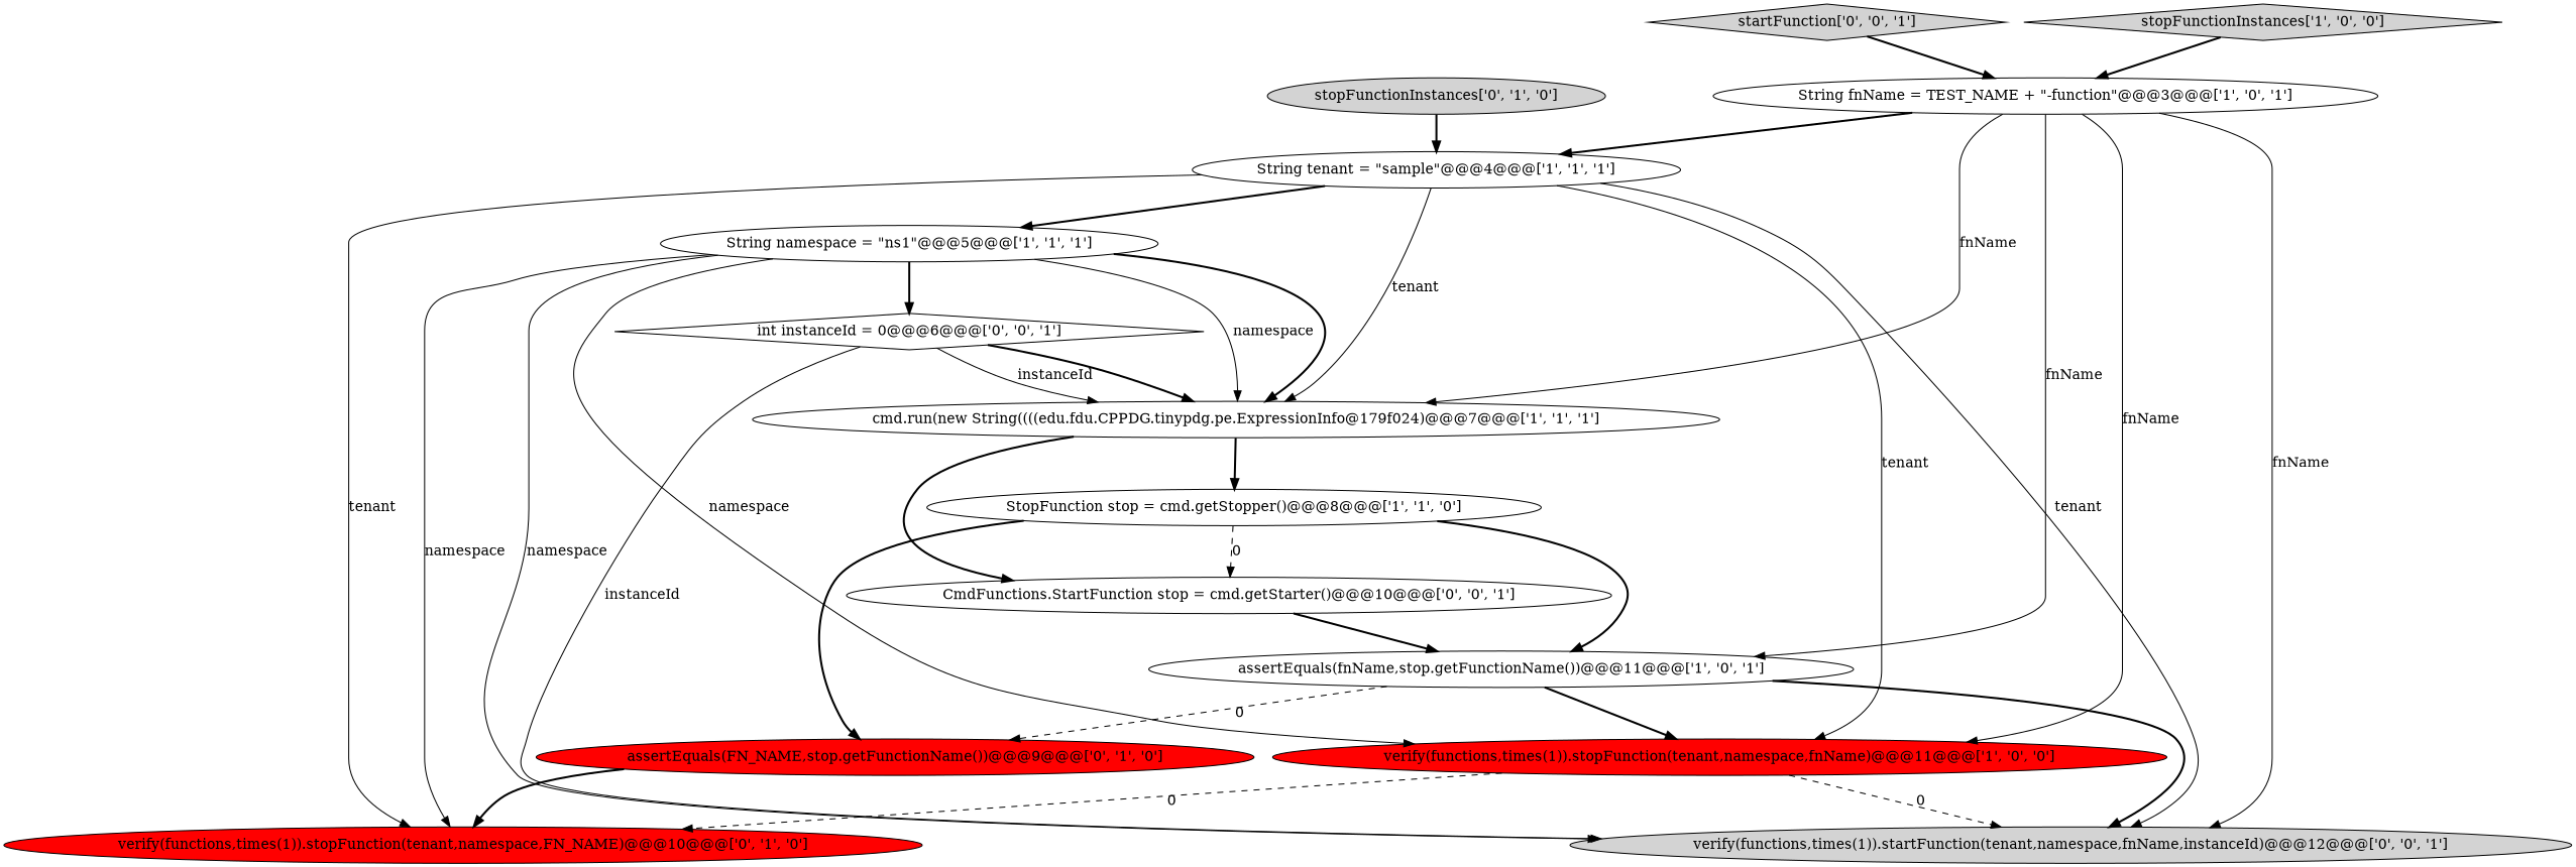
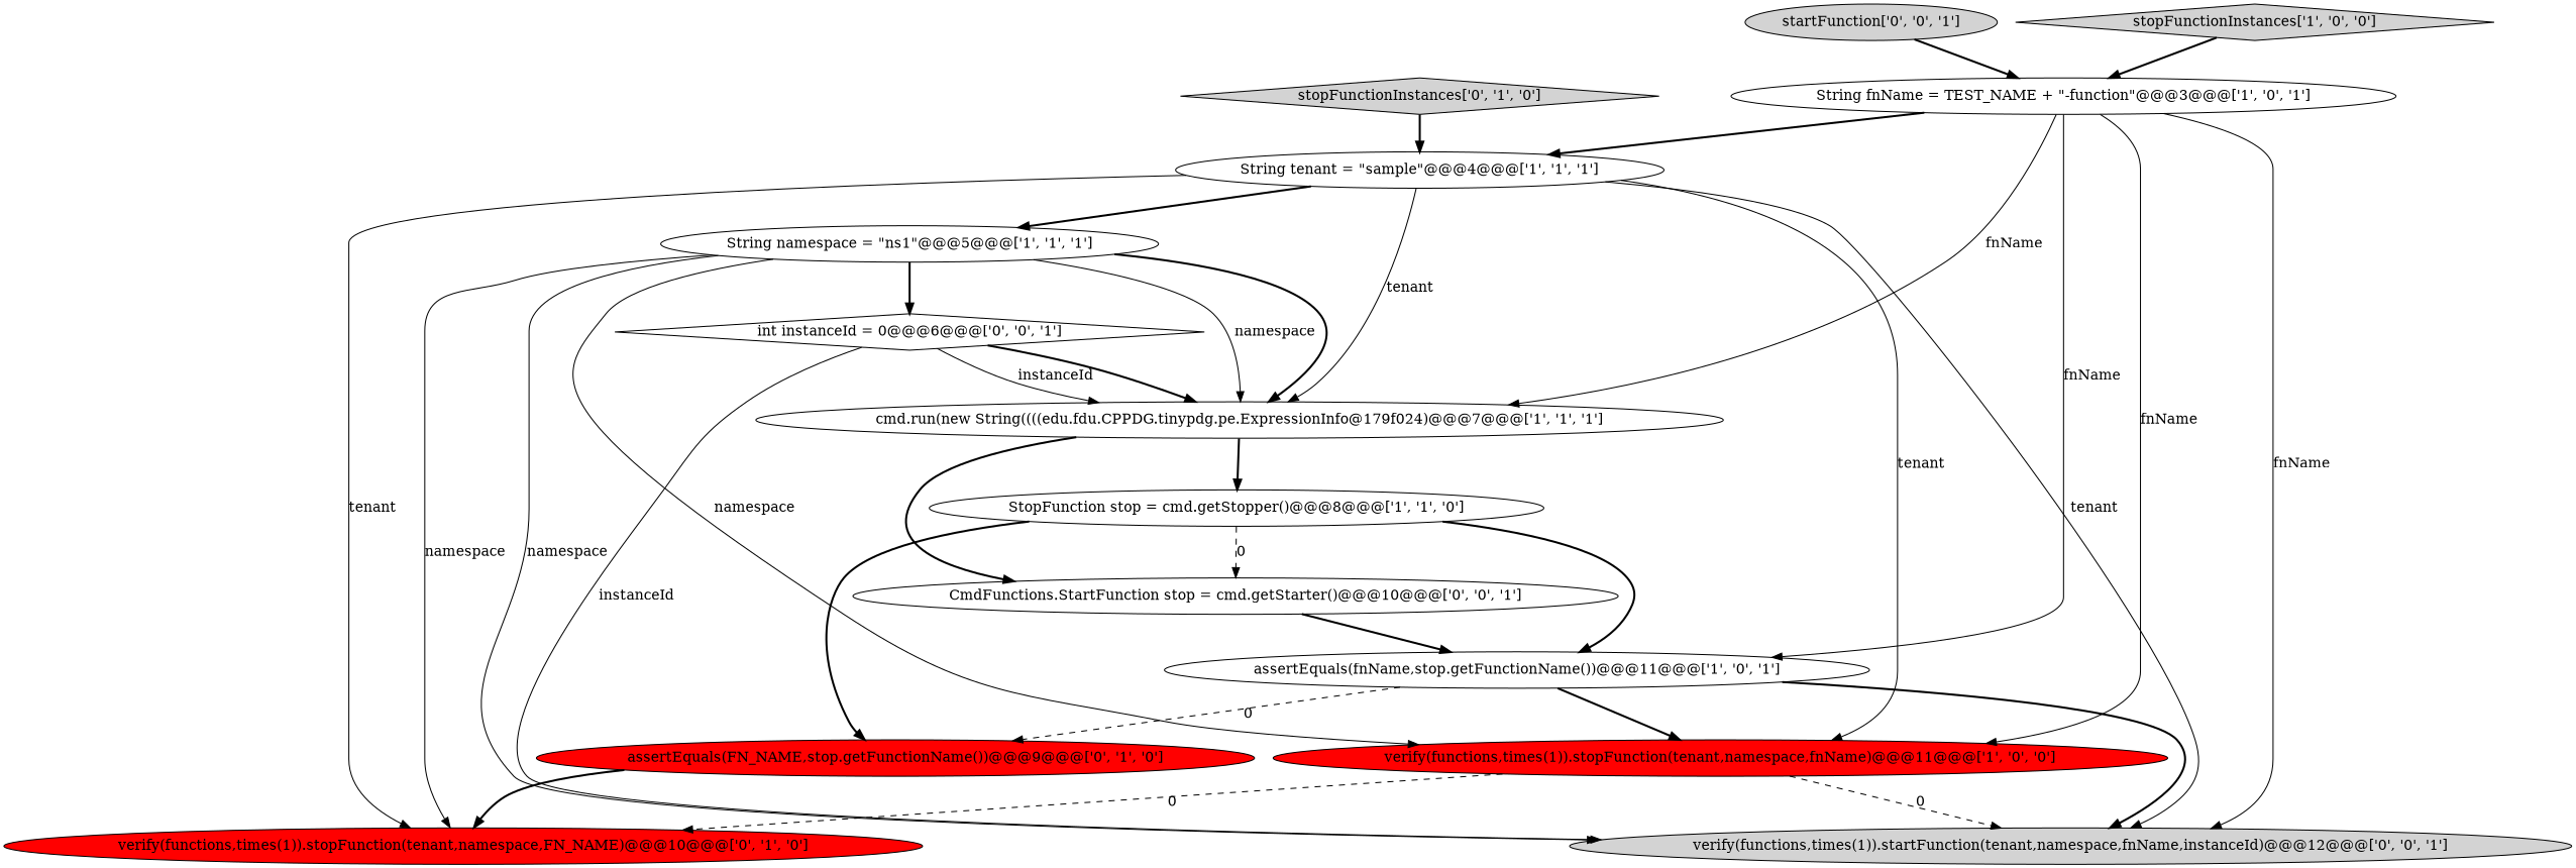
  digraph {
    node [fillcolor=white shape=ellipse style=filled]
    edge [style=bold]
    n1 [fillcolor=red label="verify(functions,times(1)).stopFunction(tenant,namespace,fnName)@@@11@@@['1', '0', '0']"]
    n2 [fillcolor=lightgray label="verify(functions,times(1)).startFunction(tenant,namespace,fnName,instanceId)@@@12@@@['0', '0', '1']"]
    n3 [fillcolor=red label="verify(functions,times(1)).stopFunction(tenant,namespace,FN_NAME)@@@10@@@['0', '1', '0']"]
    n4 [label="String tenant = \"sample\"@@@4@@@['1', '1', '1']"]
    n5 [label="String namespace = \"ns1\"@@@5@@@['1', '1', '1']"]
    n6 [label="cmd.run(new String((((edu.fdu.CPPDG.tinypdg.pe.ExpressionInfo@179f024)@@@7@@@['1', '1', '1']"]
    n7 [label="int instanceId = 0@@@6@@@['0', '0', '1']" shape=diamond]
    n8 [label="CmdFunctions.StartFunction stop = cmd.getStarter()@@@10@@@['0', '0', '1']"]
    n9 [label="StopFunction stop = cmd.getStopper()@@@8@@@['1', '1', '0']"]
    n10 [label="assertEquals(fnName,stop.getFunctionName())@@@11@@@['1', '0', '1']"]
    n11 [fillcolor=red label="assertEquals(FN_NAME,stop.getFunctionName())@@@9@@@['0', '1', '0']"]
    n12 [label="String fnName = TEST_NAME + \"-function\"@@@3@@@['1', '0', '1']"]
-   n13 [fillcolor=lightgray label="startFunction['0', '0', '1']" shape=diamond]
+   n13 [fillcolor=lightgray label="startFunction['0', '0', '1']"]
    n14 [fillcolor=lightgray label="stopFunctionInstances['1', '0', '0']" shape=diamond]
-   n15 [fillcolor=lightgray label="stopFunctionInstances['0', '1', '0']"]
+   n15 [fillcolor=lightgray label="stopFunctionInstances['0', '1', '0']" shape=diamond]
    n1 -> n2 [label=0 style=dashed]
    n1 -> n3 [label=0 style=dashed]
    n4 -> n1 [label=tenant style=solid]
    n4 -> n2 [label=tenant style=solid]
    n4 -> n3 [label=tenant style=solid]
    n4 -> n5
    n4 -> n6 [label=tenant style=solid]
    n5 -> n1 [label=namespace style=solid]
    n5 -> n2 [label=namespace style=solid]
    n5 -> n3 [label=namespace style=solid]
    n5 -> n6 [label=namespace style=solid]
    n5 -> n6
    n5 -> n7
    n6 -> n8
    n6 -> n9
    n7 -> n2 [label=instanceId style=solid]
    n7 -> n6 [label=instanceId style=solid]
    n7 -> n6
    n8 -> n10
    n9 -> n8 [label=0 style=dashed]
    n9 -> n10
    n9 -> n11
    n10 -> n1
    n10 -> n2
    n10 -> n11 [label=0 style=dashed]
    n11 -> n3
    n12 -> n1 [label=fnName style=solid]
    n12 -> n2 [label=fnName style=solid]
    n12 -> n4
    n12 -> n6 [label=fnName style=solid]
    n12 -> n10 [label=fnName style=solid]
    n13 -> n12
    n14 -> n12
    n15 -> n4
  }
